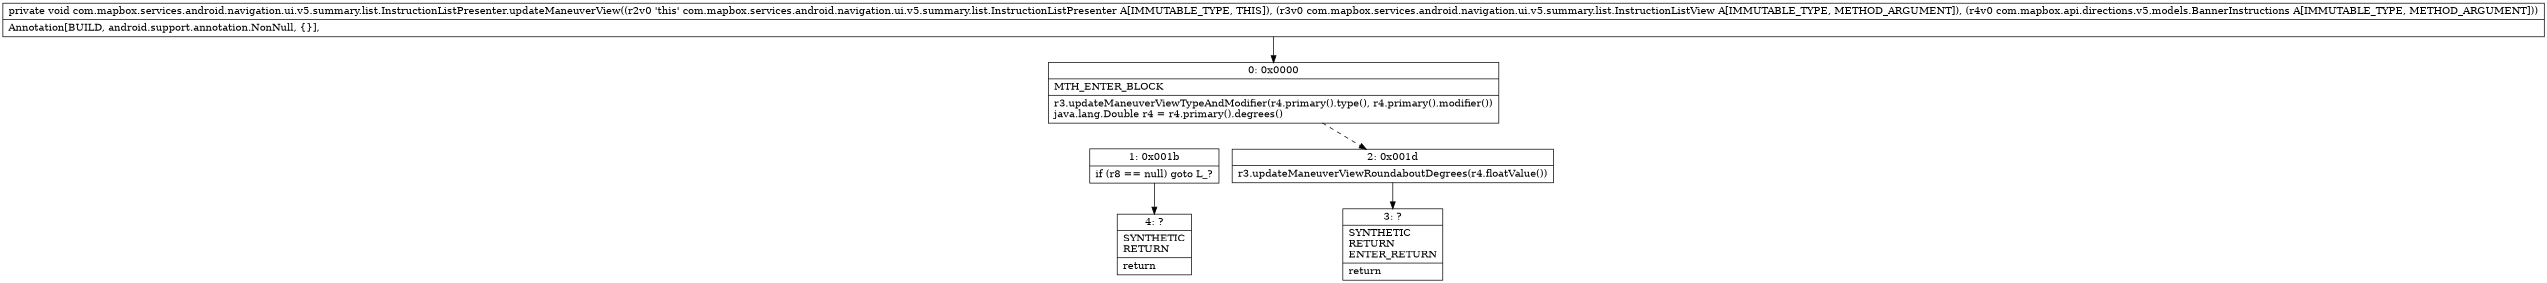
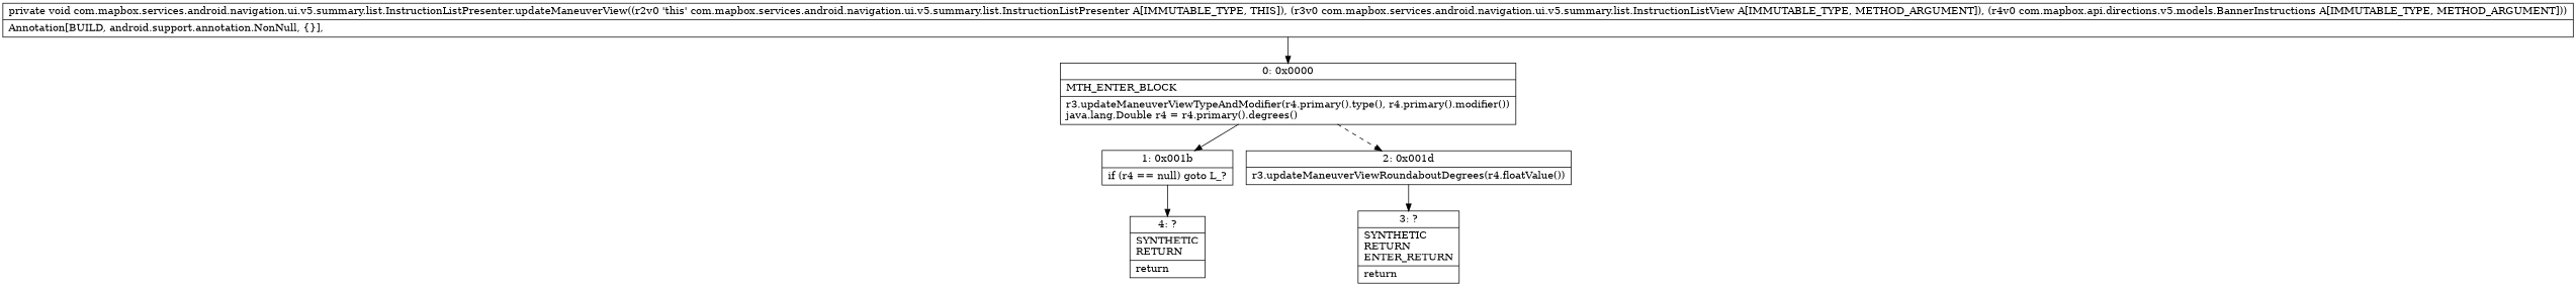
  digraph {
    node [shape=record]
    n1 [label="{0\:\ 0x0000|MTH_ENTER_BLOCK\l|r3.updateManeuverViewTypeAndModifier(r4.primary().type(), r4.primary().modifier())\ljava.lang.Double r4 = r4.primary().degrees()\l}"]
-   n2 [label="{1\:\ 0x001b|if (r8 == null) goto L_?\l}"]
+   n2 [label="{1\:\ 0x001b|if (r4 == null) goto L_?\l}"]
    n3 [label="{2\:\ 0x001d|r3.updateManeuverViewRoundaboutDegrees(r4.floatValue())\l}"]
    n4 [label="{4\:\ ?|SYNTHETIC\lRETURN\l|return\l}"]
    n5 [label="{3\:\ ?|SYNTHETIC\lRETURN\lENTER_RETURN\l|return\l}"]
    n6 [label="{private void com.mapbox.services.android.navigation.ui.v5.summary.list.InstructionListPresenter.updateManeuverView((r2v0 'this' com.mapbox.services.android.navigation.ui.v5.summary.list.InstructionListPresenter A[IMMUTABLE_TYPE, THIS]), (r3v0 com.mapbox.services.android.navigation.ui.v5.summary.list.InstructionListView A[IMMUTABLE_TYPE, METHOD_ARGUMENT]), (r4v0 com.mapbox.api.directions.v5.models.BannerInstructions A[IMMUTABLE_TYPE, METHOD_ARGUMENT]))  | Annotation[BUILD, android.support.annotation.NonNull, \{\}], \l}"]
+   n1 -> n2
    n1 -> n3 [style=dashed]
    n2 -> n4
    n3 -> n5
    n6 -> n1
  }
